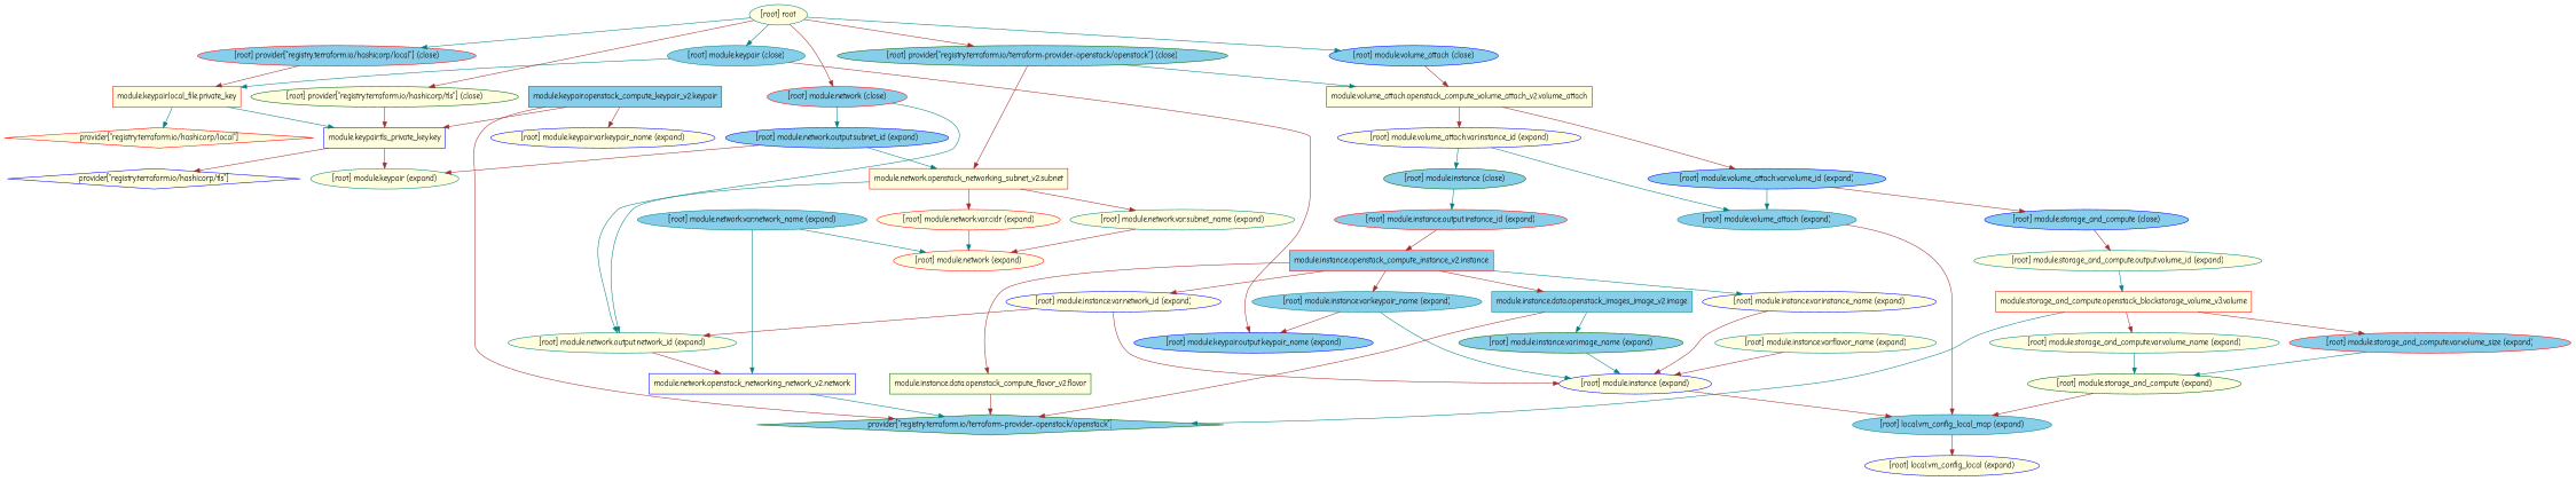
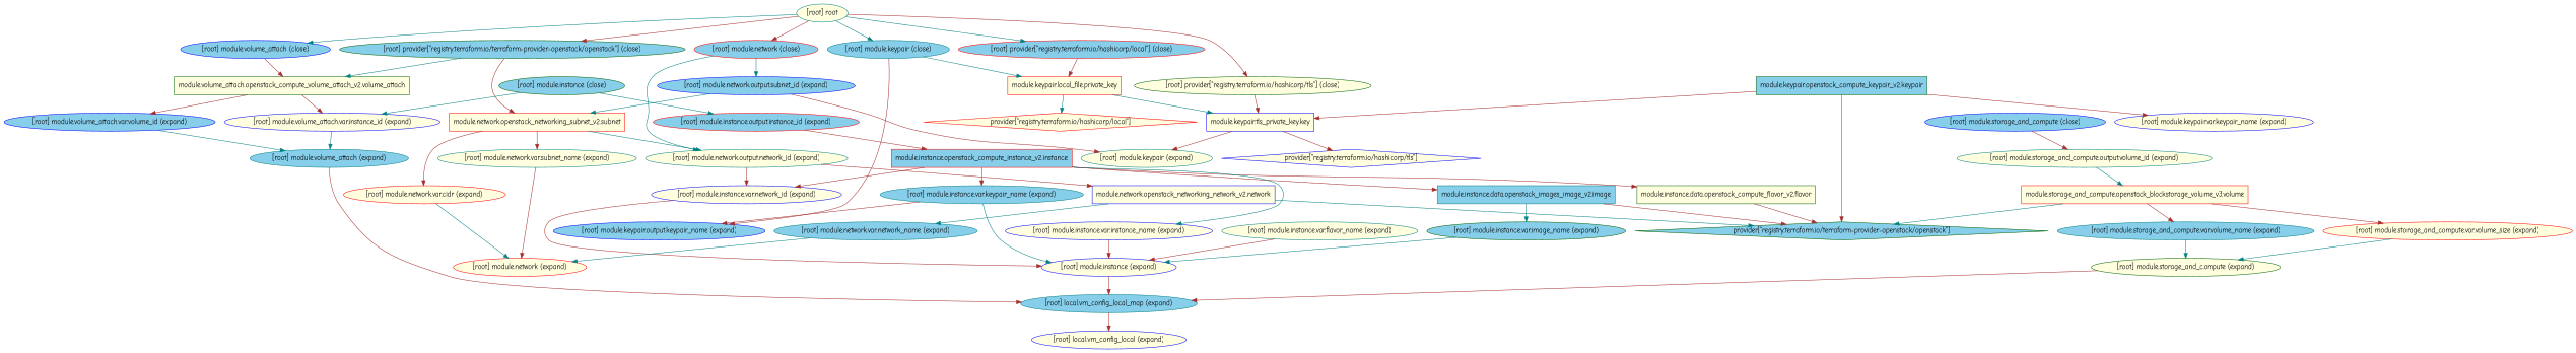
  digraph {
    compound=true
    fontname="Comic Neue"
    newrank=true
    node [color=blue fillcolor=lightyellow fontname="Comic Neue" style=filled]
    edge [color=brown fontname="Comic Neue"]
    n1 [color=darkgreen label="module.instance.data.openstack_compute_flavor_v2.flavor" shape=box]
    n2 [color=darkgreen fillcolor=skyblue label="provider[\"registry.terraform.io/terraform-provider-openstack/openstack\"]" shape=diamond]
    "[root] module.instance.var.flavor_name (expand)" [color=teal]
    n4 [color=teal fillcolor=skyblue label="module.instance.data.openstack_images_image_v2.image" shape=box]
    "[root] module.instance.var.image_name (expand)" [color=darkgreen fillcolor=skyblue]
    n6 [color=red fillcolor=skyblue label="module.instance.openstack_compute_instance_v2.instance" shape=box]
    "[root] module.instance.var.instance_name (expand)"
    "[root] module.instance.var.keypair_name (expand)" [color=teal fillcolor=skyblue]
    "[root] module.instance.var.network_id (expand)"
    n10 [color=red label="module.keypair.local_file.private_key" shape=box]
    n11 [label="module.keypair.tls_private_key.key" shape=box]
    n12 [color=red label="provider[\"registry.terraform.io/hashicorp/local\"]" shape=diamond]
    n13 [color=darkgreen fillcolor=skyblue label="module.keypair.openstack_compute_keypair_v2.keypair" shape=box]
    "[root] module.keypair.var.keypair_name (expand)"
    n15 [label="provider[\"registry.terraform.io/hashicorp/tls\"]" shape=diamond]
    "[root] module.keypair (expand)" [color=teal]
    n17 [label="module.network.openstack_networking_network_v2.network" shape=box]
    "[root] module.network.var.network_name (expand)" [color=teal fillcolor=skyblue]
    n19 [color=red label="module.network.openstack_networking_subnet_v2.subnet" shape=box]
    "[root] module.network.var.cidr (expand)" [color=red]
    "[root] module.network.var.subnet_name (expand)" [color=teal]
    n22 [color=red label="module.storage_and_compute.openstack_blockstorage_volume_v3.volume" shape=box]
-   "[root] module.storage_and_compute.var.volume_name (expand)" [color=teal]
-   "[root] module.storage_and_compute.var.volume_size (expand)" [color=red fillcolor=skyblue]
+   "[root] module.storage_and_compute.var.volume_name (expand)" [color=teal fillcolor=skyblue]
+   "[root] module.storage_and_compute.var.volume_size (expand)" [color=red]
    n25 [color=darkgreen label="module.volume_attach.openstack_compute_volume_attach_v2.volume_attach" shape=box]
    "[root] module.volume_attach.var.instance_id (expand)"
    "[root] module.volume_attach.var.volume_id (expand)" [fillcolor=skyblue]
    "[root] local.vm_config_local_map (expand)" [color=teal fillcolor=skyblue]
    "[root] local.vm_config_local (expand)"
    "[root] module.instance (close)" [color=darkgreen fillcolor=skyblue]
    "[root] module.instance.output.instance_id (expand)" [color=red fillcolor=skyblue]
    "[root] module.instance (expand)"
    "[root] module.keypair.output.keypair_name (expand)" [fillcolor=skyblue]
    "[root] module.network.output.network_id (expand)" [color=teal]
    "[root] module.keypair (close)" [color=teal fillcolor=skyblue]
    "[root] module.network (close)" [color=red fillcolor=skyblue]
    "[root] module.network.output.subnet_id (expand)" [fillcolor=skyblue]
    "[root] module.network (expand)" [color=red]
    "[root] module.storage_and_compute (close)" [fillcolor=skyblue]
    "[root] module.storage_and_compute.output.volume_id (expand)" [color=teal]
    "[root] module.storage_and_compute (expand)" [color=darkgreen]
    "[root] module.volume_attach (close)" [fillcolor=skyblue]
    "[root] module.volume_attach (expand)" [color=teal fillcolor=skyblue]
    "[root] provider[\"registry.terraform.io/hashicorp/local\"] (close)" [color=red fillcolor=skyblue]
    "[root] provider[\"registry.terraform.io/hashicorp/tls\"] (close)" [color=darkgreen]
    "[root] provider[\"registry.terraform.io/terraform-provider-openstack/openstack\"] (close)" [color=darkgreen fillcolor=skyblue]
    "[root] root" [color=teal]
    subgraph sub_1 {
      n1
      n2
      "[root] module.instance.var.flavor_name (expand)"
      n4
      "[root] module.instance.var.image_name (expand)"
      n6
      "[root] module.instance.var.instance_name (expand)"
      "[root] module.instance.var.keypair_name (expand)"
      "[root] module.instance.var.network_id (expand)"
      n10
      n11
      n12
      n13
      "[root] module.keypair.var.keypair_name (expand)"
      n15
      "[root] module.keypair (expand)"
      n17
      "[root] module.network.var.network_name (expand)"
      n19
      "[root] module.network.var.cidr (expand)"
      "[root] module.network.var.subnet_name (expand)"
      n22
      "[root] module.storage_and_compute.var.volume_name (expand)"
      "[root] module.storage_and_compute.var.volume_size (expand)"
      n25
      "[root] module.volume_attach.var.instance_id (expand)"
      "[root] module.volume_attach.var.volume_id (expand)"
      "[root] local.vm_config_local_map (expand)"
      "[root] local.vm_config_local (expand)"
      "[root] module.instance (close)"
      "[root] module.instance.output.instance_id (expand)"
      "[root] module.instance (expand)"
      "[root] module.keypair.output.keypair_name (expand)"
      "[root] module.network.output.network_id (expand)"
      "[root] module.keypair (close)"
      "[root] module.network (close)"
      "[root] module.network.output.subnet_id (expand)"
      "[root] module.network (expand)"
      "[root] module.storage_and_compute (close)"
      "[root] module.storage_and_compute.output.volume_id (expand)"
      "[root] module.storage_and_compute (expand)"
      "[root] module.volume_attach (close)"
      "[root] module.volume_attach (expand)"
      "[root] provider[\"registry.terraform.io/hashicorp/local\"] (close)"
      "[root] provider[\"registry.terraform.io/hashicorp/tls\"] (close)"
      "[root] provider[\"registry.terraform.io/terraform-provider-openstack/openstack\"] (close)"
      "[root] root"
    }
    n1 -> n2
    "[root] module.instance.var.flavor_name (expand)" -> "[root] module.instance (expand)"
    n4 -> n2
    n4 -> "[root] module.instance.var.image_name (expand)" [color=teal]
    "[root] module.instance.var.image_name (expand)" -> "[root] module.instance (expand)" [color=teal]
    n6 -> n1
    n6 -> n4
    n6 -> "[root] module.instance.var.instance_name (expand)" [color=teal]
    n6 -> "[root] module.instance.var.keypair_name (expand)"
    n6 -> "[root] module.instance.var.network_id (expand)"
    "[root] module.instance.var.instance_name (expand)" -> "[root] module.instance (expand)"
    "[root] module.instance.var.keypair_name (expand)" -> "[root] module.instance (expand)" [color=teal]
    "[root] module.instance.var.keypair_name (expand)" -> "[root] module.keypair.output.keypair_name (expand)"
    "[root] module.instance.var.network_id (expand)" -> "[root] module.instance (expand)"
-   "[root] module.instance.var.network_id (expand)" -> "[root] module.network.output.network_id (expand)"
+   "[root] module.network.output.network_id (expand)" -> "[root] module.instance.var.network_id (expand)"
    n10 -> n11 [color=teal]
    n10 -> n12 [color=teal]
    n11 -> n15
    n11 -> "[root] module.keypair (expand)"
    n13 -> n2
    n13 -> n11
    n13 -> "[root] module.keypair.var.keypair_name (expand)"
    n17 -> n2 [color=teal]
-   "[root] module.network.var.network_name (expand)" -> n17 [color=teal]
+   n17 -> "[root] module.network.var.network_name (expand)" [color=teal]
    "[root] module.network.var.network_name (expand)" -> "[root] module.network (expand)" [color=teal]
    n19 -> "[root] module.network.var.cidr (expand)"
    n19 -> "[root] module.network.var.subnet_name (expand)"
    n19 -> "[root] module.network.output.network_id (expand)" [color=teal]
    "[root] module.network.var.cidr (expand)" -> "[root] module.network (expand)" [color=teal]
    "[root] module.network.var.subnet_name (expand)" -> "[root] module.network (expand)"
    n22 -> n2 [color=teal]
    n22 -> "[root] module.storage_and_compute.var.volume_name (expand)"
    n22 -> "[root] module.storage_and_compute.var.volume_size (expand)"
    "[root] module.storage_and_compute.var.volume_name (expand)" -> "[root] module.storage_and_compute (expand)" [color=teal]
    "[root] module.storage_and_compute.var.volume_size (expand)" -> "[root] module.storage_and_compute (expand)" [color=teal]
    n25 -> "[root] module.volume_attach.var.instance_id (expand)"
    n25 -> "[root] module.volume_attach.var.volume_id (expand)"
-   "[root] module.volume_attach.var.instance_id (expand)" -> "[root] module.instance (close)" [color=teal]
+   "[root] module.instance (close)" -> "[root] module.volume_attach.var.instance_id (expand)" [color=teal]
    "[root] module.volume_attach.var.instance_id (expand)" -> "[root] module.volume_attach (expand)" [color=teal]
-   "[root] module.volume_attach.var.volume_id (expand)" -> "[root] module.storage_and_compute (close)"
    "[root] module.volume_attach.var.volume_id (expand)" -> "[root] module.volume_attach (expand)" [color=teal]
    "[root] local.vm_config_local_map (expand)" -> "[root] local.vm_config_local (expand)"
    "[root] module.instance (close)" -> "[root] module.instance.output.instance_id (expand)" [color=teal]
    "[root] module.instance.output.instance_id (expand)" -> n6
    "[root] module.instance (expand)" -> "[root] local.vm_config_local_map (expand)"
    "[root] module.network.output.network_id (expand)" -> n17
    "[root] module.keypair (close)" -> n10 [color=teal]
    "[root] module.keypair (close)" -> "[root] module.keypair.output.keypair_name (expand)"
    "[root] module.network (close)" -> "[root] module.network.output.network_id (expand)" [color=teal]
    "[root] module.network (close)" -> "[root] module.network.output.subnet_id (expand)" [color=teal]
    "[root] module.network.output.subnet_id (expand)" -> "[root] module.keypair (expand)"
    "[root] module.network.output.subnet_id (expand)" -> n19 [color=teal]
    "[root] module.storage_and_compute (close)" -> "[root] module.storage_and_compute.output.volume_id (expand)"
    "[root] module.storage_and_compute.output.volume_id (expand)" -> n22 [color=teal]
    "[root] module.storage_and_compute (expand)" -> "[root] local.vm_config_local_map (expand)"
    "[root] module.volume_attach (close)" -> n25
    "[root] module.volume_attach (expand)" -> "[root] local.vm_config_local_map (expand)"
    "[root] provider[\"registry.terraform.io/hashicorp/local\"] (close)" -> n10
    "[root] provider[\"registry.terraform.io/hashicorp/tls\"] (close)" -> n11
    "[root] provider[\"registry.terraform.io/terraform-provider-openstack/openstack\"] (close)" -> n19
    "[root] provider[\"registry.terraform.io/terraform-provider-openstack/openstack\"] (close)" -> n25 [color=teal]
    "[root] root" -> "[root] module.keypair (close)" [color=teal]
    "[root] root" -> "[root] module.network (close)"
    "[root] root" -> "[root] module.volume_attach (close)" [color=teal]
    "[root] root" -> "[root] provider[\"registry.terraform.io/hashicorp/local\"] (close)" [color=teal]
    "[root] root" -> "[root] provider[\"registry.terraform.io/hashicorp/tls\"] (close)"
    "[root] root" -> "[root] provider[\"registry.terraform.io/terraform-provider-openstack/openstack\"] (close)"
  }
